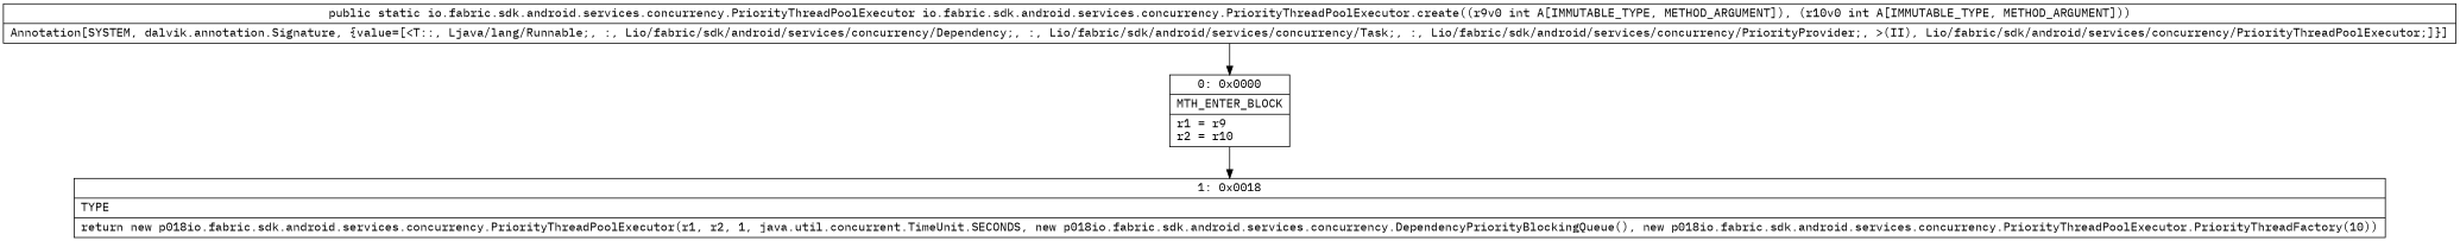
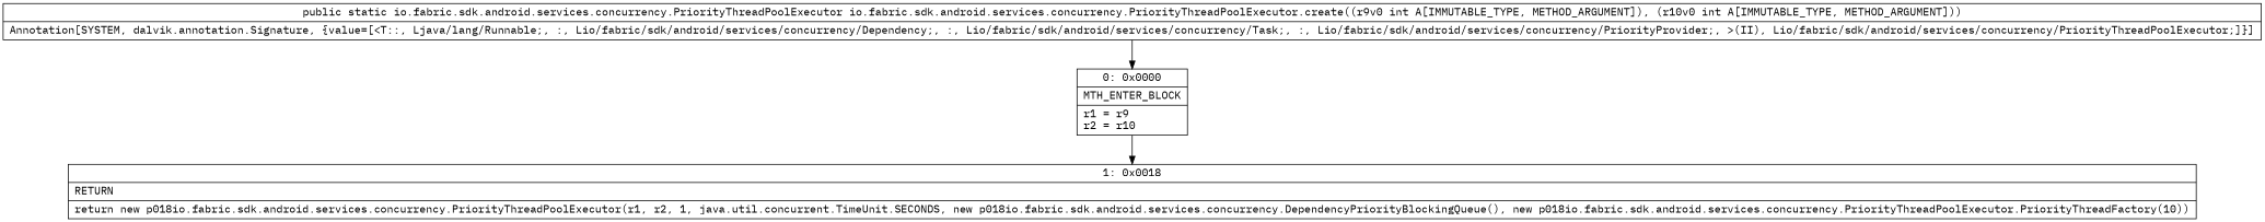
  digraph {
    fontname="IBM Plex Mono"
    node [shape=record fontname="IBM Plex Mono"]
    edge [fontname="IBM Plex Mono"]
    n1 [label="{0\:\ 0x0000|MTH_ENTER_BLOCK\l|r1 = r9\lr2 = r10\l}"]
-   n2 [label="{1\:\ 0x0018|TYPE\l|return new p018io.fabric.sdk.android.services.concurrency.PriorityThreadPoolExecutor(r1, r2, 1, java.util.concurrent.TimeUnit.SECONDS, new p018io.fabric.sdk.android.services.concurrency.DependencyPriorityBlockingQueue(), new p018io.fabric.sdk.android.services.concurrency.PriorityThreadPoolExecutor.PriorityThreadFactory(10))\l}"]
+   n2 [label="{1\:\ 0x0018|RETURN\l|return new p018io.fabric.sdk.android.services.concurrency.PriorityThreadPoolExecutor(r1, r2, 1, java.util.concurrent.TimeUnit.SECONDS, new p018io.fabric.sdk.android.services.concurrency.DependencyPriorityBlockingQueue(), new p018io.fabric.sdk.android.services.concurrency.PriorityThreadPoolExecutor.PriorityThreadFactory(10))\l}"]
    n3 [label="{public static io.fabric.sdk.android.services.concurrency.PriorityThreadPoolExecutor io.fabric.sdk.android.services.concurrency.PriorityThreadPoolExecutor.create((r9v0 int A[IMMUTABLE_TYPE, METHOD_ARGUMENT]), (r10v0 int A[IMMUTABLE_TYPE, METHOD_ARGUMENT]))  | Annotation[SYSTEM, dalvik.annotation.Signature, \{value=[\<T::, Ljava\/lang\/Runnable;, :, Lio\/fabric\/sdk\/android\/services\/concurrency\/Dependency;, :, Lio\/fabric\/sdk\/android\/services\/concurrency\/Task;, :, Lio\/fabric\/sdk\/android\/services\/concurrency\/PriorityProvider;, \>(II), Lio\/fabric\/sdk\/android\/services\/concurrency\/PriorityThreadPoolExecutor;]\}]\l}"]
    n1 -> n2
    n3 -> n1
  }
